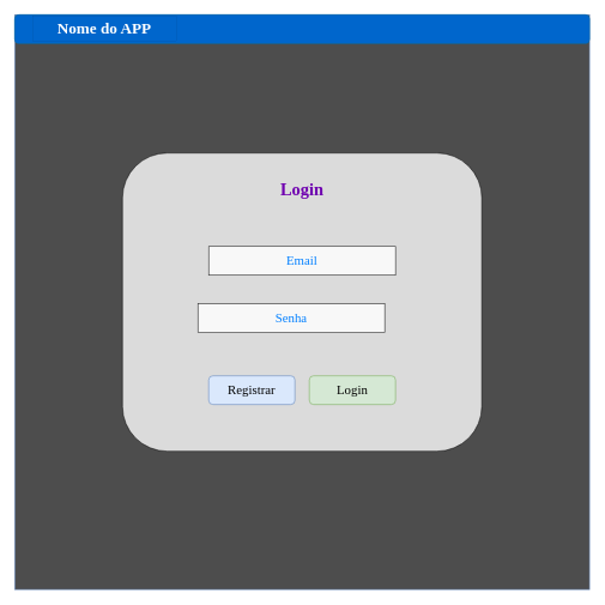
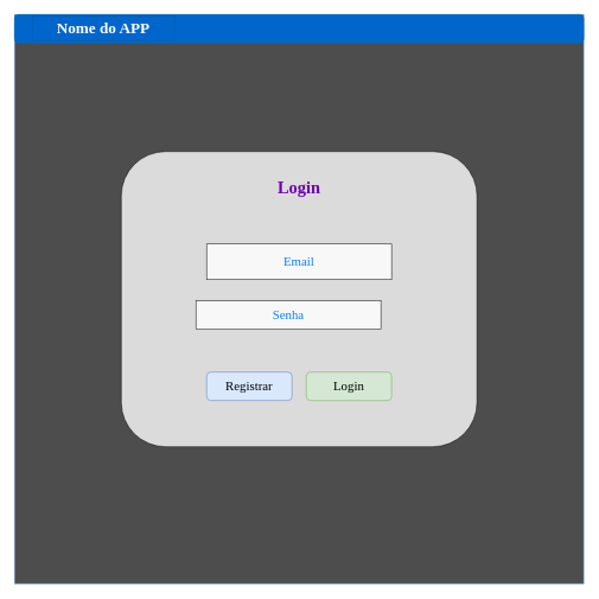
  <mxCell id="0" />
  <mxCell id="1" parent="0" />
  <mxCell id="2" value="" style="whiteSpace=wrap;html=1;aspect=fixed;fillColor=#4D4D4D;strokeColor=#6c8ebf;rounded=0;glass=0;gradientColor=none;gradientDirection=west;" parent="1" vertex="1"><mxGeometry x="20" y="20" width="800" height="800" as="geometry" /></mxCell>
  <mxCell id="3" value="" style="rounded=1;whiteSpace=wrap;html=1;glass=0;fillColor=#0066CC;strokeColor=#006EAF;fontColor=#ffffff;gradientColor=none;gradientDirection=south;" parent="1" vertex="1"><mxGeometry x="20" y="20" width="800" height="40" as="geometry" /></mxCell>
  <mxCell id="4" value="" style="rounded=1;whiteSpace=wrap;html=1;glass=0;opacity=80;" parent="1" vertex="1"><mxGeometry x="170" y="212.5" width="500" height="415" as="geometry" /></mxCell>
  <mxCell id="5" value="&lt;h1&gt;&lt;font color=&quot;#6F00B0&quot;&gt;&lt;b&gt;Login&lt;/b&gt;&lt;/font&gt;&lt;/h1&gt;" style="rounded=0;whiteSpace=wrap;html=1;glass=0;strokeColor=none;labelBackgroundColor=none;labelBorderColor=none;fontFamily=Comic Sans MS;fillColor=none;" parent="1" vertex="1"><mxGeometry x="360" y="232.5" width="120" height="60" as="geometry" /></mxCell>
- <mxCell id="6" value="&lt;font style=&quot;font-size: 18px;&quot;&gt;Email&lt;/font&gt;" style="rounded=0;whiteSpace=wrap;html=1;glass=0;fontColor=#007FFF;opacity=80;fontSize=18;fontFamily=Comic Sans MS;" parent="1" vertex="1"><mxGeometry x="290" y="342.5" width="260" height="40" as="geometry" /></mxCell>
+ <mxCell id="6" value="&lt;font style=&quot;font-size: 18px;&quot;&gt;Email&lt;/font&gt;" style="rounded=0;whiteSpace=wrap;html=1;glass=0;fontColor=#007FFF;opacity=80;fontSize=18;fontFamily=Comic Sans MS;" parent="1" vertex="1"><mxGeometry x="290" y="342.5" width="260" height="50" as="geometry" /></mxCell>
  <mxCell id="7" value="Senha" style="rounded=0;whiteSpace=wrap;html=1;glass=0;fontColor=#007FFF;opacity=80;fontSize=18;fontFamily=Comic Sans MS;" parent="1" vertex="1"><mxGeometry x="275" y="422.5" width="260" height="40" as="geometry" /></mxCell>
  <mxCell id="8" value="Login" style="rounded=1;whiteSpace=wrap;html=1;fontFamily=Comic Sans MS;fontSize=18;fillColor=#d5e8d4;strokeColor=#82b366;" parent="1" vertex="1"><mxGeometry x="430" y="522.5" width="120" height="40" as="geometry" /></mxCell>
  <mxCell id="9" value="Registrar" style="rounded=1;whiteSpace=wrap;html=1;fontFamily=Comic Sans MS;fontSize=18;fillColor=#dae8fc;strokeColor=#6c8ebf;" parent="1" vertex="1"><mxGeometry x="290" y="522.5" width="120" height="40" as="geometry" /></mxCell>
  <mxCell id="10" value="Nome do APP" style="rounded=0;html=1;labelBackgroundColor=none;labelBorderColor=none;fontFamily=Comic Sans MS;fontSize=22;fillColor=none;fontColor=#FFFFFF;shadow=0;sketch=0;glass=0;whiteSpace=wrap;strokeWidth=0;fontStyle=1" parent="1" vertex="1"><mxGeometry x="45" y="22.5" width="200" height="35" as="geometry" /></mxCell>
